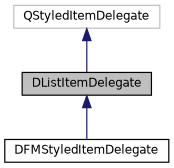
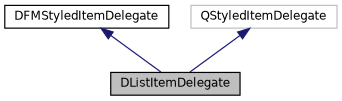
  digraph {
    node [color=black fillcolor=white fontname=Helvetica fontsize=10 shape=record style=filled]
    edge [color=midnightblue dir=back fontname=Helvetica fontsize=10 labelfontname=Helvetica labelfontsize=10 style=solid]
    n1 [fillcolor=grey75 fontcolor=black height=0.2 label=DListItemDelegate width=0.4]
    n2 [height=0.2 label=DFMStyledItemDelegate width=0.4]
    n3 [color=grey75 height=0.2 label=QStyledItemDelegate width=0.4]
-   n1 -> n2
+   n2 -> n1
    n3 -> n1
  }
